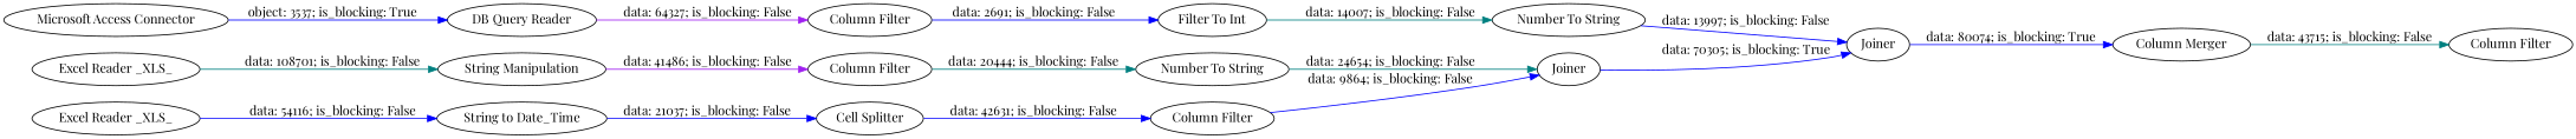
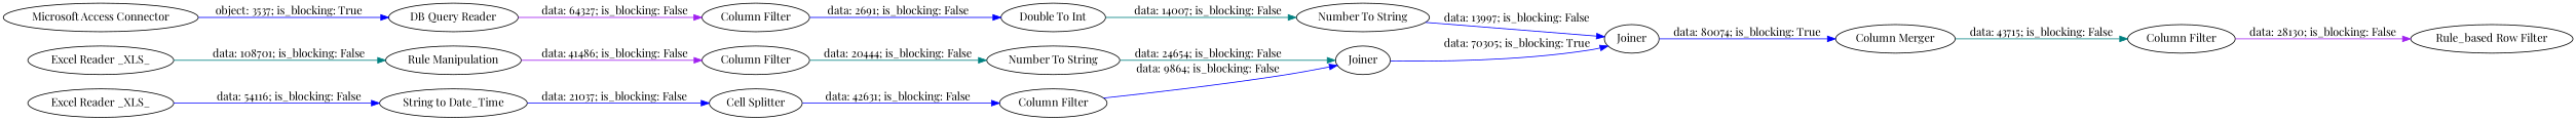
  digraph {
    fontname="Playfair Display"
    rankdir=LR
    node [fontname="Playfair Display"]
    edge [color=blue fontname="Playfair Display"]
    n1 [label="Column Filter"]
    n2 [label=Joiner]
    n3 [label=Joiner]
    n4 [label="Column Filter"]
+   n5 [label="Rule_based Row Filter"]
    n6 [label="Cell Splitter"]
    n7 [label="Column Merger"]
-   n8 [label="Filter To Int"]
+   n8 [label="Double To Int"]
    n9 [label="Number To String"]
    n10 [label="Excel Reader _XLS_"]
    n11 [label="String to Date_Time"]
    n12 [label="Column Filter"]
-   n13 [label="String Manipulation"]
+   n13 [label="Rule Manipulation"]
    n14 [label="Column Filter"]
    n15 [label="Number To String"]
    n16 [label="Excel Reader _XLS_"]
    n17 [label="Microsoft Access Connector"]
    n18 [label="DB Query Reader"]
    n1 -> n2 [label="data: 9864; is_blocking: False"]
    n2 -> n3 [label="data: 70305; is_blocking: True"]
    n3 -> n7 [label="data: 80074; is_blocking: True"]
+   n4 -> n5 [color=purple label="data: 28130; is_blocking: False"]
    n6 -> n1 [label="data: 42631; is_blocking: False"]
    n7 -> n4 [color=teal label="data: 43715; is_blocking: False"]
    n8 -> n9 [color=teal label="data: 14007; is_blocking: False"]
    n9 -> n3 [label="data: 13997; is_blocking: False"]
    n10 -> n11 [label="data: 54116; is_blocking: False"]
    n11 -> n6 [label="data: 21037; is_blocking: False"]
    n12 -> n8 [label="data: 2691; is_blocking: False"]
    n13 -> n14 [color=purple label="data: 41486; is_blocking: False"]
    n14 -> n15 [color=teal label="data: 20444; is_blocking: False"]
    n15 -> n2 [color=teal label="data: 24654; is_blocking: False"]
    n16 -> n13 [color=teal label="data: 108701; is_blocking: False"]
    n17 -> n18 [label="object: 3537; is_blocking: True"]
    n18 -> n12 [color=purple label="data: 64327; is_blocking: False"]
  }
